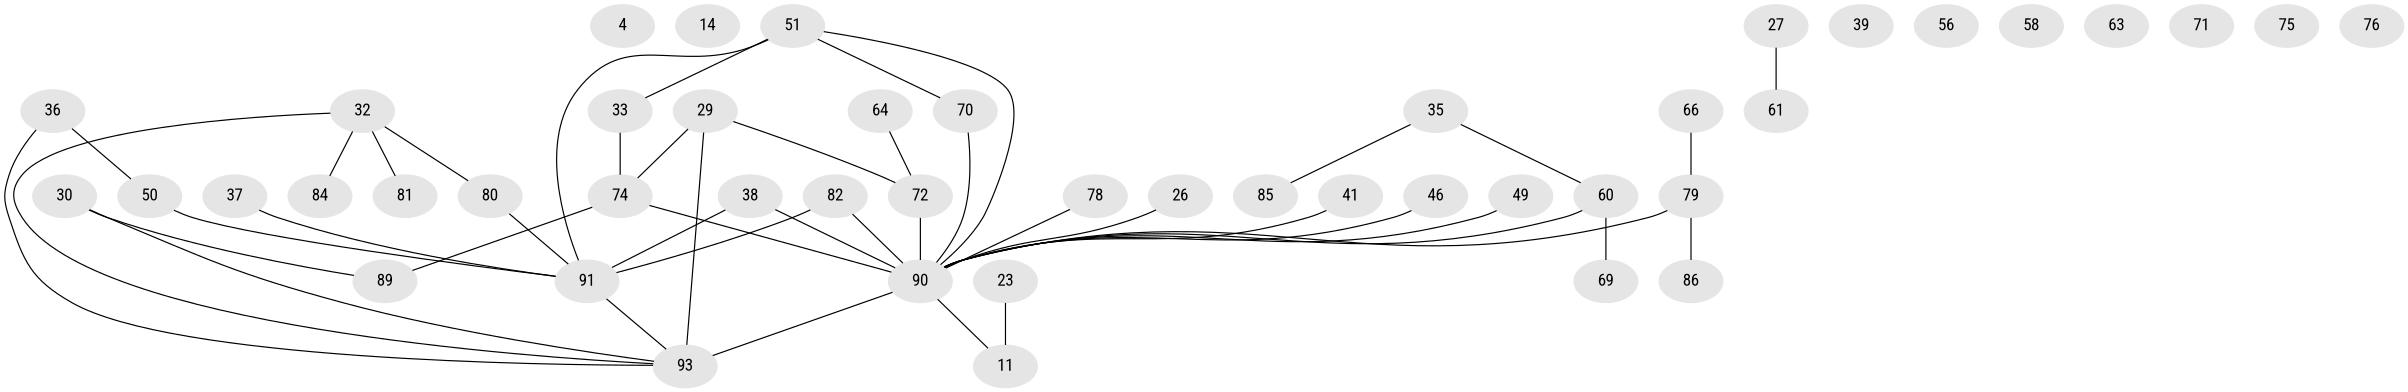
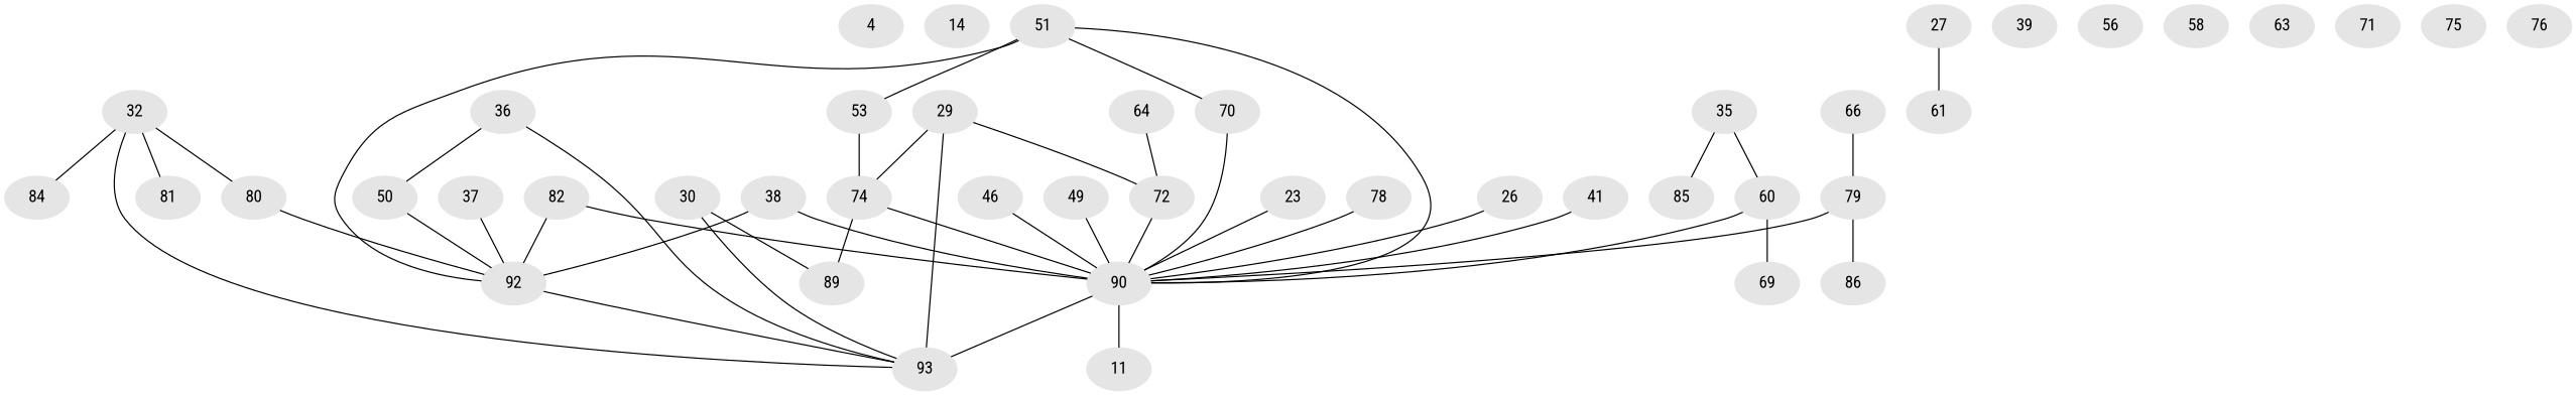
  graph {
    fontname="Roboto Condensed"
    node [color=gray90 fontname="Roboto Condensed" style=filled]
    edge [fontname="Roboto Condensed"]
    4
    14
    90 [super="+83+67+77+88"]
    93 [super="+48+68"]
    n5 [label=11]
    26
    27
    61
    72 [super="+13"]
    29
    74 [super="+34+40"]
    89 [super="+11"]
    30
    32 [super="+18"]
    80
    81
    84
-   92 [super="+16+42" label=91]
+   92 [super="+16+42"]
    35 [super="+17"]
    60
    85
    69
    50 [super="+7"]
    36
    37
    38 [super="+24+22"]
    39
    41
    46
    49
    51
-   53 [label=33]
+   53
    70
    56
    58
    66
    79
    63
    64
    86
    71
    n42 [label=23 super="+44+62"]
    75
    76
    78
    82 [super="+45"]
    90 -- 93 [weight=4]
    90 -- n5
    26 -- 90
    27 -- 61
    72 -- 90 [weight=2]
    29 -- 93 [weight=2]
    29 -- 72 [weight=2]
    29 -- 74
    74 -- 90
    74 -- 89
    30 -- 93
    30 -- 89
    32 -- 93
    32 -- 80
    32 -- 81
    32 -- 84
    80 -- 92
    92 -- 93
    35 -- 60
    35 -- 85
    60 -- 90
    60 -- 69
    50 -- 92
    36 -- 93
    36 -- 50
    37 -- 92
    38 -- 90 [weight=4]
    38 -- 92 [weight=2]
    41 -- 90
    46 -- 90
    49 -- 90
    51 -- 90
    51 -- 92
    51 -- 53
    51 -- 70
    53 -- 74
    70 -- 90
    66 -- 79
    79 -- 90 [weight=2]
    79 -- 86
    64 -- 72
-   n42 -- n5 [weight=2]
+   n42 -- 90 [weight=2]
    78 -- 90
    82 -- 90
    82 -- 92
  }
